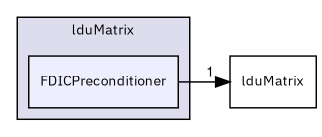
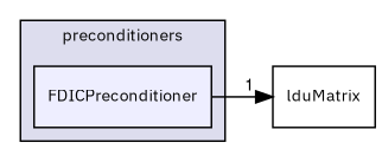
  digraph {
    compound=true
    rankdir=LR
    fontname="IBM Plex Sans"
    node [fontname="IBM Plex Sans" fontsize=10 shape=box]
    n1 [fillcolor="#eeeeff" label=FDICPreconditioner pencolor=black style=filled]
    n2 [label=lduMatrix]
    subgraph cluster_1 {
      bgcolor="#ddddee"
      fontsize=10
-     label=lduMatrix
+     label=preconditioners
      pencolor=black
      n1
    }
    n1 -> n2 [headlabel=1 labeldistance=1.5 labelfontname=FreeSans labelfontsize=10 fontname="IBM Plex Sans"]
  }
